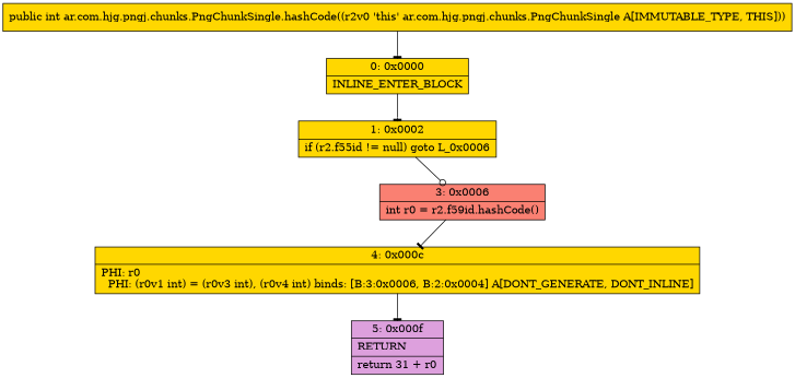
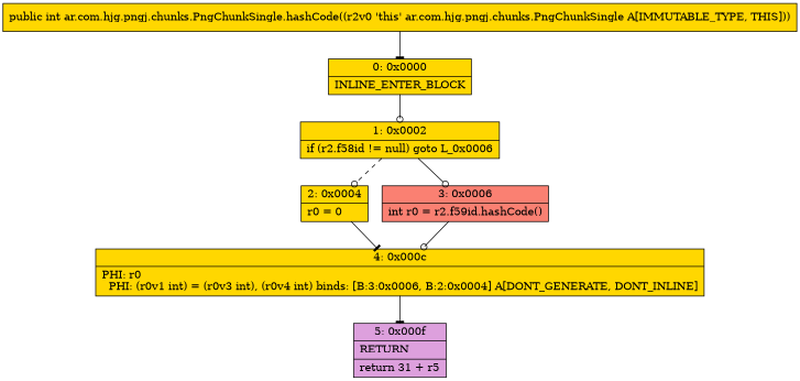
  digraph {
    node [fillcolor=gold shape=record style=filled]
    edge [arrowhead=tee]
    n1 [label="{0\:\ 0x0000|INLINE_ENTER_BLOCK\l}"]
-   n2 [label="{1\:\ 0x0002|if (r2.f55id != null) goto L_0x0006\l}"]
+   n2 [label="{1\:\ 0x0002|if (r2.f58id != null) goto L_0x0006\l}"]
+   n3 [label="{2\:\ 0x0004|r0 = 0\l}"]
    n4 [fillcolor=salmon label="{3\:\ 0x0006|int r0 = r2.f59id.hashCode()\l}"]
    n5 [label="{4\:\ 0x000c|PHI: r0 \l  PHI: (r0v1 int) = (r0v3 int), (r0v4 int) binds: [B:3:0x0006, B:2:0x0004] A[DONT_GENERATE, DONT_INLINE]\l}"]
-   n6 [fillcolor=plum label="{5\:\ 0x000f|RETURN\l|return 31 + r0\l}"]
+   n6 [fillcolor=plum label="{5\:\ 0x000f|RETURN\l|return 31 + r5\l}"]
    n7 [label="{public int ar.com.hjg.pngj.chunks.PngChunkSingle.hashCode((r2v0 'this' ar.com.hjg.pngj.chunks.PngChunkSingle A[IMMUTABLE_TYPE, THIS])) }"]
-   n1 -> n2
+   n1 -> n2 [arrowhead=odot]
+   n2 -> n3 [arrowhead=odot style=dashed]
    n2 -> n4 [arrowhead=odot]
-   n4 -> n5
+   n3 -> n5
+   n4 -> n5 [arrowhead=odot]
    n5 -> n6
    n7 -> n1
  }
